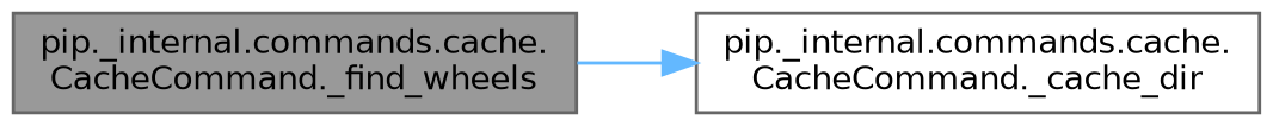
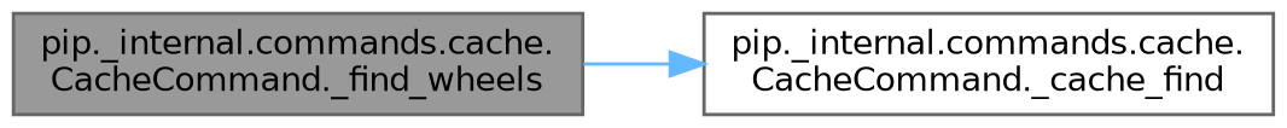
  digraph {
    rankdir=LR
    node [fontname=Helvetica fontsize=10 shape=box style=filled]
    n1 [color=gray40 fillcolor=grey60 fontcolor=black height=0.2 label="pip._internal.commands.cache.\lCacheCommand._find_wheels" width=0.4]
-   n2 [color=grey40 fillcolor=white height=0.2 label="pip._internal.commands.cache.\lCacheCommand._cache_dir" width=0.4]
+   n2 [color=grey40 fillcolor=white height=0.2 label="pip._internal.commands.cache.\lCacheCommand._cache_find" width=0.4]
    n1 -> n2 [color=steelblue1 fontname=Helvetica fontsize=10 labelfontname=Helvetica labelfontsize=10 style=solid]
  }
